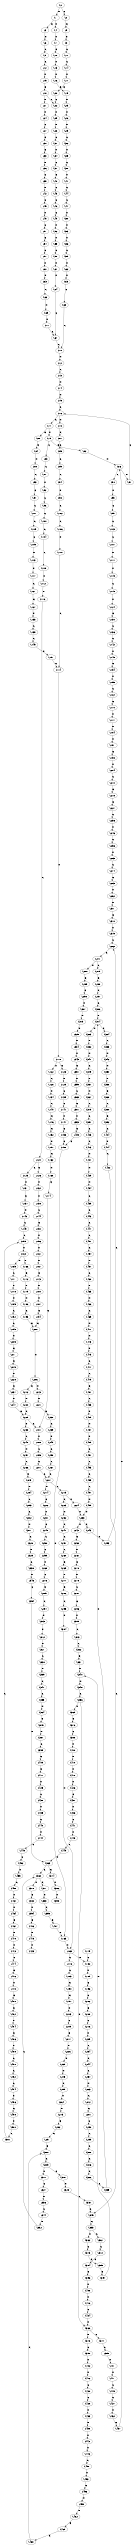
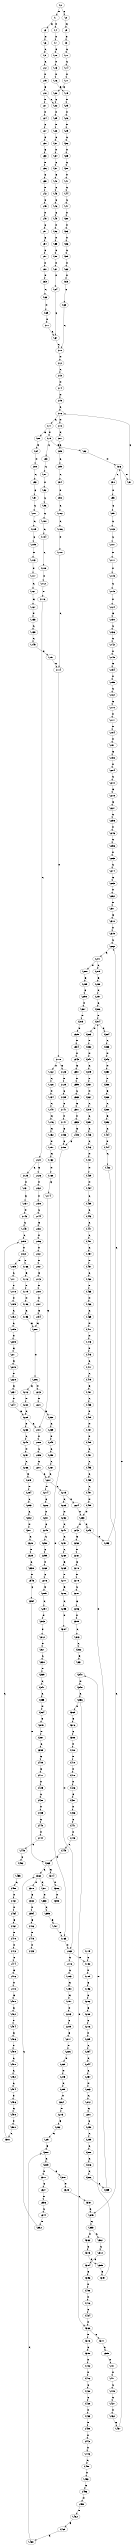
  strict digraph {
    S0
    S1
    S2
    S3
    S4
    S5
    S6
    S7
    S8
    S9
    S10
    S11
    S12
    S13
    S14
    S15
    S16
    S17
    S18
    S19
    S20
    S21
    S22
    S23
    S24
    S25
    S26
    S27
    S28
    S29
    S30
    S31
    S32
    S33
    S34
    S35
    S36
    S37
    S38
    S39
    S40
    S41
    S42
    S43
    S44
    S45
    S46
    S47
    S48
    S49
    S50
    S51
    S52
    S53
    S54
    S55
    S56
    S57
    S58
    S59
    S60
    S61
    S62
    S63
    S64
    S65
    S66
    S67
    S68
    S69
    S70
    S71
    S72
    S73
    S74
    S75
    S76
    S77
    S78
    S79
    S80
    S81
    S82
    S83
    S84
    S85
    S86
    S87
    S88
    S89
    S90
    S91
    S92
    S93
    S94
    S95
    S96
    S97
    S98
    S99
    S100
    S101
    S102
    S103
    S104
    S105
    S106
    S107
    S108
    S109
    S110
    S111
    S112
    S113
    S114
    S115
    S116
    S117
    S118
    S119
    S120
    S121
    S122
    S123
    S124
    S125
    S126
    S127
    S128
    S129
    S130
    S131
    S132
    S133
    S134
    S135
    S136
    S137
    S138
    S139
    S140
    S141
    S142
    S143
    S144
    S145
    S146
    S147
    S148
    S149
    S150
    S151
    S152
    S153
    S154
    S155
    S156
    S157
    S158
    S159
    S160
    S161
    S162
    S163
    S164
    S165
    S166
    S167
    S168
    S169
    S170
    S171
    S172
    S173
    S174
    S176
    S182
    S177
    S178
    S179
    S180
    S181
    S175
    S183
    S184
    S185
    S186
    S187
    S188
    S189
    S190
    S191
    S192
    S193
    S194
    S195
    S196
    S197
    S198
    S199
    S200
    S201
    S202
    S203
    S204
    S205
    S206
    S207
    S208
    S209
    S210
    S211
    S212
    S213
    S214
    S215
    S216
    S217
    S218
    S219
    S220
    S221
    S222
    S223
    S224
    S225
    S226
    S227
    S228
    S229
    S230
    S231
    S232
    S233
    S234
    S235
    S236
    S237
    S238
    S239
    S240
    S241
    S242
    S243
    S244
    S245
    S246
    S247
    S248
    S249
    S250
    S251
    S252
    S253
    S254
    S255
    S256
    S257
    S258
    S259
    S260
    S261
    S262
    S263
    S264
    S265
    S266
    S267
    S268
    S269
    S270
    S271
    S272
    S273
    S274
    n276 [label=S875]
    S276
    S277
    S278
    S279
    S280
    S281
    S282
    S283
    S284
    S285
    S286
    S287
    S288
    S289
    S290
    S291
    S292
    S293
    S294
    S295
    S296
    S297
    S298
    S299
    S300
    S301
    S302
    S303
    S304
    S305
    S306
    S307
    S308
    S309
    S310
    S311
    S312
    S313
    S314
    S315
    S316
    S317
    S318
    S319
    S320
    S321
    S322
    S323
    S324
    S325
    S326
    S327
    S328
    S329
    S330
    S331
    S332
    S333
    S334
    S335
    S336
    S337
    S338
    S339
    S340
    S341
    S342
    S343
    S344
    S345
    S346
    S347
    S348
    S349
    S350
    S351
    S352
    S353
    S354
    S355
    S356
    S357
    S358
    S359
    S360
    S361
    S362
    S363
    S364
    S365
    S366
    S367
    S368
    S369
    S370
    S371
    S372
    S373
    S374
    S375
    S376
    S377
    S378
    S379
    S380
    S381
    S382
    S383
    S384
    S385
    S386
    S387
    S388
    S389
    S390
    S391
    S392
    S393
    S394
    S395
    S396
    S397
    S398
    S399
    S400
    S401
    S402
    S403
    S404
    S405
    S406
    S407
    S408
    S409
    S410
    S411
    S412
    S413
    S414
    S415
    S416
    S417
    S418
    S419
    S420
    S421
    S422
    S423
    S424
    S425
    S426
    S427
    S428
    S429
    S430
    S431
    S432
    S433
    S434
    S435
    S436
    S437
    S438
    S439
    S440
    S441
    S442
    S443
    S444
    S445
    S446
    S447
    S448
    S449
    S450
    S451
    S452
    S453
    S454
    S455
    S456
    S457
    S458
    S459
    S460
    S461
    S462
    S463
    S464
    S465
    S466
    S467
    S468
    S469
    S470
    S471
    S472
    S473
    S474
    S475
    S476
    S477
    S478
    S479
    S480
    S481
    S482
    S483
    S484
    S485
    S486
    S487
    S488
    S489
    S490
    S491
    S492
    S493
    S494
    S495
    S496
    S497
    S498
    S499
    S500
    S501
    S0 -> S1 [label=A]
    S0 -> S2 [label=C]
    S1 -> S3 [label=G]
    S1 -> S4 [label=A]
    S2 -> S5 [label=G]
    S3 -> S6 [label=T]
    S4 -> S7 [label=T]
    S5 -> S8 [label=T]
    S6 -> S9 [label=C]
    S7 -> S10 [label=G]
    S8 -> S11 [label=C]
    S9 -> S12 [label=C]
    S10 -> S13 [label=T]
    S11 -> S14 [label=C]
    S12 -> S15 [label=A]
    S13 -> S16 [label=A]
    S14 -> S17 [label=A]
    S15 -> S18 [label=G]
    S16 -> S19 [label=G]
    S17 -> S20 [label=G]
    S18 -> S21 [label=T]
    S18 -> S22 [label=C]
    S19 -> S23 [label=T]
    S20 -> S22 [label=C]
    S21 -> S24 [label=A]
    S22 -> S25 [label=T]
    S23 -> S26 [label=T]
    S24 -> S27 [label=G]
    S25 -> S28 [label=T]
    S26 -> S29 [label=T]
    S27 -> S30 [label=G]
    S28 -> S31 [label=C]
    S29 -> S32 [label=C]
    S30 -> S33 [label=G]
    S31 -> S34 [label=A]
    S32 -> S35 [label=A]
    S33 -> S36 [label=T]
    S34 -> S37 [label=C]
    S35 -> S38 [label=C]
    S36 -> S39 [label=C]
    S37 -> S40 [label=G]
    S38 -> S41 [label=T]
    S39 -> S42 [label=A]
    S40 -> S43 [label=C]
    S41 -> S44 [label=C]
    S42 -> S45 [label=C]
    S43 -> S46 [label=C]
    S44 -> S47 [label=C]
    S45 -> S48 [label=T]
    S46 -> S49 [label=C]
    S47 -> S50 [label=T]
    S48 -> S51 [label=C]
    S49 -> S52 [label=T]
    S50 -> S53 [label=T]
    S51 -> S54 [label=G]
    S52 -> S55 [label=T]
    S53 -> S56 [label=T]
    S54 -> S57 [label=C]
    S55 -> S58 [label=C]
    S56 -> S59 [label=C]
    S57 -> S60 [label=T]
    S58 -> S61 [label=A]
    S59 -> S62 [label=A]
    S60 -> S63 [label=T]
    S61 -> S64 [label=T]
    S62 -> S65 [label=T]
    S63 -> S66 [label=C]
    S64 -> S67 [label=C]
    S65 -> S68 [label=C]
    S66 -> S69 [label=A]
    S67 -> S70 [label=C]
    S68 -> S70 [label=C]
    S69 -> S71 [label=T]
    S70 -> S72 [label=A]
    S71 -> S67 [label=C]
    S72 -> S73 [label=G]
    S73 -> S74 [label=A]
    S74 -> S75 [label=A]
    S75 -> S76 [label=C]
    S76 -> S77 [label=C]
    S76 -> S78 [label=A]
    S77 -> S79 [label=A]
    S77 -> S80 [label=G]
    S78 -> S81 [label=G]
    S79 -> S82 [label=G]
    S79 -> S83 [label=C]
    S80 -> S84 [label=G]
    S81 -> S85 [label=C]
    S82 -> S86 [label=A]
    S83 -> S87 [label=C]
    S84 -> S88 [label=A]
    S85 -> S89 [label=C]
    S86 -> S90 [label=C]
    S86 -> S91 [label=A]
    S87 -> S92 [label=A]
    S88 -> S93 [label=C]
    S89 -> S94 [label=G]
    S90 -> S95 [label=T]
    S91 -> S76 [label=C]
    S92 -> S96 [label=C]
    S93 -> S97 [label=G]
    S94 -> S98 [label=T]
    S95 -> S99 [label=C]
    S96 -> S100 [label=C]
    S97 -> S101 [label=C]
    S98 -> S102 [label=C]
    S99 -> S103 [label=C]
    S100 -> S104 [label=C]
    S101 -> S105 [label=C]
    S102 -> S106 [label=C]
    S103 -> S107 [label=C]
    S104 -> S108 [label=C]
    S105 -> S109 [label=C]
    S106 -> S110 [label=T]
    S107 -> S111 [label=A]
    S108 -> S112 [label=T]
    S109 -> S113 [label=A]
    S110 -> S114 [label=C]
    S111 -> S115 [label=T]
    S112 -> S116 [label=T]
    S113 -> S117 [label=T]
    S114 -> S118 [label=T]
    S115 -> S119 [label=C]
    S116 -> S120 [label=C]
    S117 -> S121 [label=C]
    S118 -> S122 [label=T]
    S118 -> S123 [label=G]
    S119 -> S124 [label=T]
    S120 -> S125 [label=C]
    S120 -> S126 [label=G]
    S121 -> S127 [label=G]
    S122 -> S128 [label=C]
    S123 -> S129 [label=T]
    S124 -> S130 [label=G]
    S125 -> S131 [label=T]
    S126 -> S132 [label=A]
    S127 -> S133 [label=T]
    S128 -> S134 [label=T]
    S129 -> S135 [label=C]
    S130 -> S136 [label=C]
    S131 -> S137 [label=G]
    S132 -> S138 [label=T]
    S133 -> S139 [label=C]
    S134 -> S140 [label=C]
    S135 -> S141 [label=G]
    S136 -> S142 [label=C]
    S137 -> S143 [label=T]
    S138 -> S144 [label=C]
    S139 -> S145 [label=C]
    S140 -> S146 [label=G]
    S141 -> S147 [label=T]
    S142 -> S148 [label=A]
    S143 -> S149 [label=C]
    S144 -> S150 [label=G]
    S145 -> S151 [label=T]
    S146 -> S152 [label=G]
    S147 -> S153 [label=G]
    S148 -> S154 [label=G]
    S149 -> S155 [label=C]
    S150 -> S156 [label=T]
    S151 -> S114 [label=C]
    S152 -> S157 [label=T]
    S153 -> S158 [label=G]
    S154 -> S159 [label=T]
    S155 -> S160 [label=T]
    S156 -> S161 [label=T]
    S157 -> S162 [label=G]
    S158 -> S163 [label=T]
    S159 -> S164 [label=C]
    S160 -> S165 [label=A]
    S160 -> S166 [label=T]
    S161 -> S167 [label=T]
    S162 -> S168 [label=A]
    S163 -> S169 [label=A]
    S164 -> S170 [label=G]
    S165 -> S171 [label=C]
    S166 -> S172 [label=G]
    S167 -> S173 [label=G]
    S168 -> S174 [label=G]
    S169 -> S176 [label=C]
    S169 -> S182 [label=T]
    S170 -> S177 [label=T]
    S171 -> S178 [label=T]
    S172 -> S179 [label=T]
    S173 -> S180 [label=T]
    S174 -> S181 [label=G]
    S176 -> S183 [label=C]
    S182 -> S189 [label=A]
    S177 -> S184 [label=A]
    S178 -> S185 [label=A]
    S179 -> S186 [label=A]
    S180 -> S187 [label=A]
    S181 -> S188 [label=T]
    S175 -> S182 [label=G]
    S183 -> S190 [label=G]
    S184 -> S191 [label=A]
    S185 -> S192 [label=C]
    S186 -> S193 [label=G]
    S187 -> S194 [label=G]
    S188 -> S195 [label=C]
    S189 -> S196 [label=G]
    S190 -> S197 [label=G]
    S191 -> S198 [label=G]
    S192 -> S199 [label=C]
    S193 -> S200 [label=G]
    S194 -> S200 [label=G]
    S195 -> S201 [label=C]
    S196 -> S202 [label=C]
    S197 -> S203 [label=T]
    S198 -> S204 [label=A]
    S199 -> S205 [label=A]
    S200 -> S206 [label=A]
    S201 -> S207 [label=C]
    S202 -> S208 [label=G]
    S203 -> S209 [label=G]
    S204 -> S210 [label=C]
    S205 -> S211 [label=G]
    S206 -> S212 [label=G]
    S206 -> S213 [label=A]
    S207 -> S214 [label=A]
    S207 -> S215 [label=G]
    S208 -> S216 [label=G]
    S209 -> S217 [label=G]
    S210 -> S218 [label=G]
    S211 -> S219 [label=G]
    S212 -> S220 [label=A]
    S213 -> S221 [label=A]
    S214 -> S222 [label=G]
    S215 -> S223 [label=G]
    S215 -> S224 [label=A]
    S216 -> S225 [label=T]
    S217 -> S226 [label=T]
    S218 -> S227 [label=G]
    S219 -> S228 [label=A]
    S220 -> S229 [label=G]
    S221 -> S230 [label=G]
    S222 -> S231 [label=A]
    S223 -> S232 [label=A]
    S224 -> S233 [label=A]
    S225 -> S234 [label=C]
    S226 -> S235 [label=T]
    S227 -> S236 [label=C]
    S228 -> S237 [label=G]
    S229 -> S181 [label=G]
    S229 -> S238 [label=T]
    S230 -> S239 [label=G]
    S231 -> S240 [label=G]
    S232 -> S241 [label=G]
    S233 -> S242 [label=A]
    S233 -> S243 [label=G]
    S234 -> S244 [label=G]
    S235 -> S245 [label=A]
    S236 -> S246 [label=T]
    S237 -> S247 [label=A]
    S238 -> S248 [label=C]
    S239 -> S249 [label=T]
    S240 -> S250 [label=C]
    S241 -> S251 [label=G]
    S242 -> S252 [label=G]
    S243 -> S253 [label=T]
    S244 -> S254 [label=C]
    S245 -> S255 [label=G]
    S246 -> S256 [label=C]
    S247 -> S229 [label=G]
    S248 -> S257 [label=A]
    S249 -> S258 [label=C]
    S250 -> S259 [label=C]
    S251 -> S260 [label=C]
    S252 -> S261 [label=T]
    S253 -> S262 [label=C]
    S254 -> S263 [label=A]
    S255 -> S264 [label=A]
    S256 -> S265 [label=T]
    S257 -> S266 [label=G]
    S258 -> S267 [label=C]
    S259 -> S268 [label=A]
    S260 -> S269 [label=G]
    S261 -> S270 [label=G]
    S262 -> S271 [label=G]
    S263 -> S272 [label=C]
    S264 -> S273 [label=A]
    S265 -> S274 [label=C]
    S266 -> n276 [label=G]
    S267 -> S207 [label=C]
    S268 -> S276 [label=C]
    S269 -> S277 [label=T]
    S270 -> S278 [label=T]
    S271 -> S279 [label=C]
    S271 -> S280 [label=A]
    S272 -> S281 [label=G]
    S273 -> S282 [label=G]
    S274 -> S283 [label=G]
    n276 -> S284 [label=A]
    S276 -> S285 [label=G]
    S277 -> S286 [label=G]
    S278 -> S287 [label=C]
    S279 -> S288 [label=G]
    S280 -> S289 [label=G]
    S281 -> S290 [label=C]
    S282 -> S291 [label=G]
    S283 -> S292 [label=A]
    S284 -> S293 [label=C]
    S285 -> S294 [label=G]
    S286 -> S295 [label=G]
    S287 -> S296 [label=G]
    S288 -> S297 [label=G]
    S289 -> S298 [label=G]
    S290 -> S299 [label=G]
    S291 -> S300 [label=G]
    S292 -> S301 [label=A]
    S293 -> S302 [label=C]
    S294 -> S303 [label=T]
    S295 -> S304 [label=T]
    S296 -> S305 [label=T]
    S297 -> S306 [label=C]
    S298 -> S307 [label=T]
    S299 -> S308 [label=C]
    S300 -> S309 [label=G]
    S301 -> S310 [label=G]
    S302 -> S311 [label=A]
    S303 -> S312 [label=T]
    S304 -> S169 [label=A]
    S305 -> S313 [label=C]
    S306 -> S314 [label=T]
    S307 -> S315 [label=A]
    S308 -> S316 [label=G]
    S309 -> S317 [label=T]
    S309 -> S318 [label=G]
    S310 -> S319 [label=T]
    S311 -> S320 [label=G]
    S312 -> S321 [label=A]
    S313 -> S322 [label=G]
    S314 -> S323 [label=A]
    S314 -> S324 [label=G]
    S315 -> S325 [label=T]
    S316 -> S326 [label=G]
    S317 -> S327 [label=C]
    S318 -> S328 [label=T]
    S319 -> S262 [label=C]
    S320 -> S329 [label=T]
    S321 -> S330 [label=C]
    S322 -> S331 [label=G]
    S323 -> S332 [label=T]
    S324 -> S333 [label=G]
    S325 -> S334 [label=A]
    S326 -> S335 [label=C]
    S327 -> S336 [label=T]
    S328 -> S337 [label=C]
    S329 -> S338 [label=C]
    S330 -> S339 [label=T]
-   S331 -> S340 [label=A]
    S332 -> S341 [label=A]
    S333 -> S342 [label=A]
    S334 -> S343 [label=A]
    S335 -> S314 [label=T]
    S336 -> S344 [label=C]
    S337 -> S345 [label=C]
    S338 -> S346 [label=T]
    S339 -> S347 [label=G]
    S340 -> S348 [label=A]
    S341 -> S349 [label=G]
    S342 -> S350 [label=A]
    S343 -> S351 [label=G]
    S344 -> S352 [label=T]
    S345 -> S353 [label=G]
    S346 -> S354 [label=C]
    S347 -> S355 [label=C]
    S348 -> S356 [label=C]
    S349 -> S357 [label=T]
    S350 -> S358 [label=T]
    S351 -> S359 [label=T]
    S352 -> S360 [label=C]
    S353 -> S361 [label=C]
    S353 -> S362 [label=T]
    S354 -> S363 [label=T]
    S355 -> S364 [label=A]
    S356 -> S365 [label=A]
    S356 -> S366 [label=T]
    S357 -> S367 [label=A]
    S358 -> S368 [label=G]
    S359 -> S369 [label=C]
    S360 -> S370 [label=T]
    S360 -> S371 [label=G]
    S361 -> S372 [label=C]
    S362 -> S373 [label=C]
    S363 -> S360 [label=C]
    S363 -> S374 [label=G]
    S364 -> S375 [label=G]
    S365 -> S376 [label=G]
    S366 -> S377 [label=G]
    S366 -> S378 [label=A]
    S367 -> S379 [label=G]
    S368 -> S380 [label=G]
    S369 -> S381 [label=G]
    S370 -> S382 [label=G]
    S371 -> S383 [label=T]
    S372 -> S384 [label=G]
    S373 -> S385 [label=G]
    S374 -> S386 [label=T]
    S375 -> S387 [label=A]
    S376 -> S388 [label=G]
    S377 -> S389 [label=C]
    S378 -> S390 [label=C]
    S379 -> S391 [label=C]
    S380 -> S392 [label=G]
    S381 -> S393 [label=T]
    S382 -> S394 [label=A]
    S383 -> S395 [label=G]
    S384 -> S396 [label=G]
    S385 -> S397 [label=G]
    S386 -> S398 [label=A]
    S387 -> S399 [label=C]
    S388 -> S400 [label=A]
    S389 -> S401 [label=A]
    S390 -> S402 [label=A]
    S391 -> S403 [label=C]
    S392 -> S404 [label=G]
    S393 -> S405 [label=G]
    S394 -> S406 [label=G]
    S395 -> S407 [label=G]
    S396 -> S408 [label=A]
    S397 -> S340 [label=A]
    S399 -> S409 [label=G]
    S400 -> S410 [label=A]
    S401 -> S411 [label=A]
    S402 -> S412 [label=A]
    S403 -> S413 [label=G]
    S404 -> S414 [label=T]
    S405 -> S158 [label=G]
    S406 -> S415 [label=T]
    S407 -> S163 [label=T]
    S408 -> S416 [label=A]
    S409 -> S417 [label=G]
    S410 -> S418 [label=T]
    S411 -> S419 [label=C]
    S412 -> S420 [label=C]
    S413 -> S421 [label=A]
    S414 -> S422 [label=C]
    S415 -> S423 [label=A]
    S416 -> S424 [label=C]
    S417 -> S425 [label=A]
    S418 -> S426 [label=A]
    S419 -> S427 [label=C]
    S420 -> S428 [label=G]
    S421 -> S429 [label=A]
    S422 -> S345 [label=C]
    S424 -> S366 [label=T]
    S425 -> S430 [label=C]
    S426 -> S431 [label=G]
    S427 -> S432 [label=A]
    S428 -> S433 [label=A]
    S429 -> S434 [label=A]
    S430 -> S435 [label=A]
    S431 -> S436 [label=T]
    S432 -> S437 [label=G]
    S433 -> S438 [label=A]
    S434 -> S439 [label=C]
    S435 -> S440 [label=C]
    S436 -> S441 [label=C]
    S437 -> S86 [label=A]
    S438 -> S442 [label=A]
    S439 -> S443 [label=C]
    S440 -> S444 [label=A]
    S441 -> S445 [label=T]
    S442 -> S446 [label=A]
    S443 -> S447 [label=C]
    S444 -> S448 [label=C]
    S445 -> S449 [label=C]
    S446 -> S450 [label=C]
    S447 -> S451 [label=C]
    S448 -> S452 [label=C]
    S449 -> S363 [label=T]
    S450 -> S453 [label=A]
    S451 -> S454 [label=G]
-   S452 -> S455 [label=T]
    S453 -> S456 [label=G]
    S454 -> S457 [label=A]
    S455 -> S458 [label=C]
    S456 -> S459 [label=A]
    S457 -> S460 [label=C]
    S458 -> S461 [label=T]
    S459 -> S462 [label=A]
    S460 -> S463 [label=T]
    S461 -> S464 [label=A]
    S462 -> S465 [label=G]
    S463 -> S466 [label=A]
    S464 -> S467 [label=G]
    S465 -> S468 [label=G]
    S466 -> S469 [label=G]
    S467 -> S470 [label=A]
    S468 -> S300 [label=G]
    S469 -> S471 [label=A]
    S470 -> S472 [label=A]
    S471 -> S473 [label=A]
    S472 -> S474 [label=C]
    S473 -> S475 [label=T]
    S474 -> S476 [label=G]
    S475 -> S477 [label=C]
    S476 -> S478 [label=A]
    S477 -> S479 [label=G]
    S478 -> S480 [label=G]
    S479 -> S481 [label=G]
    S480 -> S482 [label=G]
    S481 -> S483 [label=G]
    S482 -> S484 [label=T]
    S483 -> S485 [label=T]
    S484 -> S486 [label=G]
    S485 -> S487 [label=A]
    S486 -> S488 [label=T]
    S487 -> S489 [label=T]
    S488 -> S490 [label=C]
    S489 -> S491 [label=C]
    S490 -> S492 [label=C]
    S491 -> S493 [label=C]
    S492 -> S494 [label=C]
    S493 -> S495 [label=C]
    S494 -> S496 [label=T]
    S495 -> S497 [label=G]
    S496 -> S498 [label=G]
    S497 -> S499 [label=A]
    S498 -> S500 [label=T]
    S499 -> S233 [label=A]
    S500 -> S501 [label=C]
    S501 -> S155 [label=C]
  }
